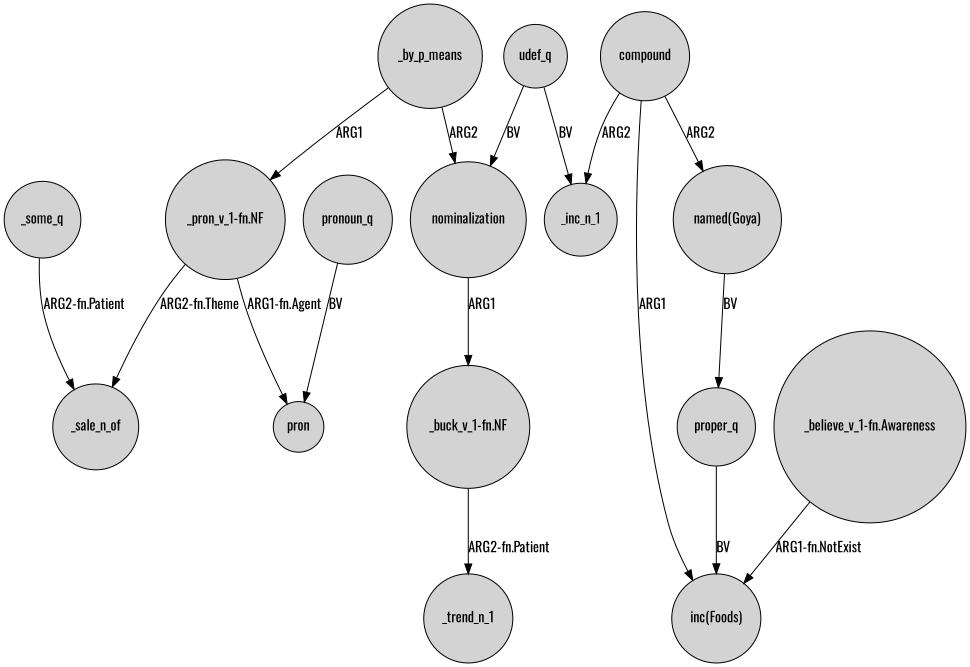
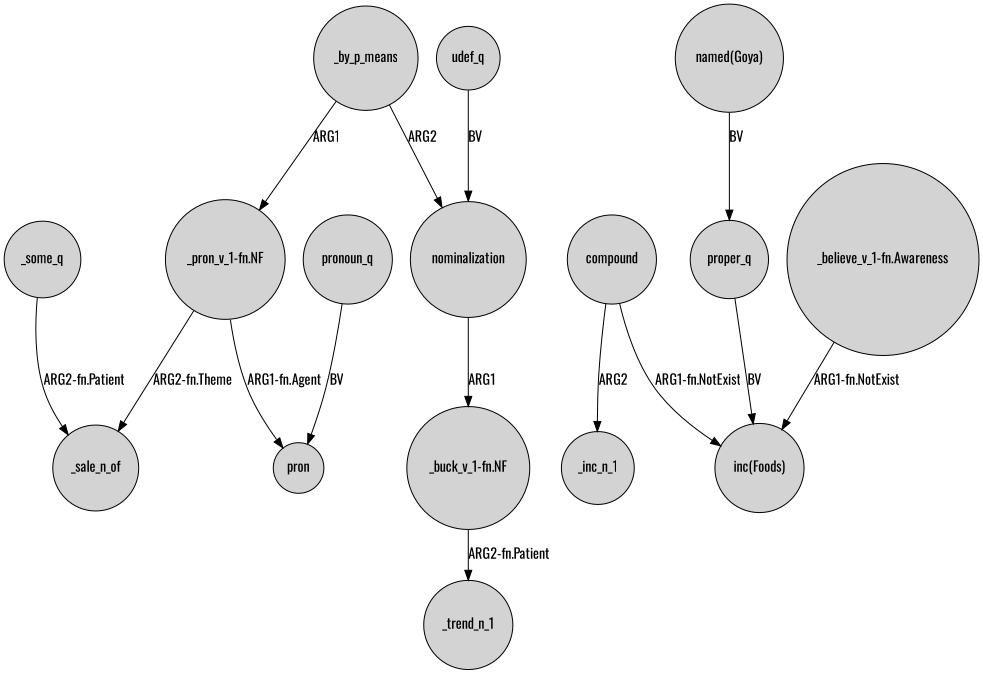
  digraph {
    fontname=Oswald
    node [fontname=Oswald shape=circle style=filled]
    edge [fontname=Oswald]
    _some_q
    _sale_n_of
    udef_q
    _inc_n_1
    nominalization
    "_buck_v_1-fn.NF"
    _by_p_means
    n8 [label="_pron_v_1-fn.NF"]
    pron
    _trend_n_1
    compound
    "named(Goya)"
    n13 [label="inc(Foods)"]
    proper_q
    pronoun_q
    "_believe_v_1-fn.Awareness"
    _some_q -> _sale_n_of [label="ARG2-fn.Patient"]
-   udef_q -> _inc_n_1 [label=BV]
    udef_q -> nominalization [label=BV]
    nominalization -> "_buck_v_1-fn.NF" [label=ARG1]
    "_buck_v_1-fn.NF" -> _trend_n_1 [label="ARG2-fn.Patient"]
    _by_p_means -> nominalization [label=ARG2]
    _by_p_means -> n8 [label=ARG1]
    n8 -> _sale_n_of [label="ARG2-fn.Theme"]
    n8 -> pron [label="ARG1-fn.Agent"]
    compound -> _inc_n_1 [label=ARG2]
-   compound -> "named(Goya)" [label=ARG2]
-   compound -> n13 [label=ARG1]
+   compound -> n13 [label="ARG1-fn.NotExist"]
    "named(Goya)" -> proper_q [label=BV]
    proper_q -> n13 [label=BV]
    pronoun_q -> pron [label=BV]
    "_believe_v_1-fn.Awareness" -> n13 [label="ARG1-fn.NotExist"]
  }
